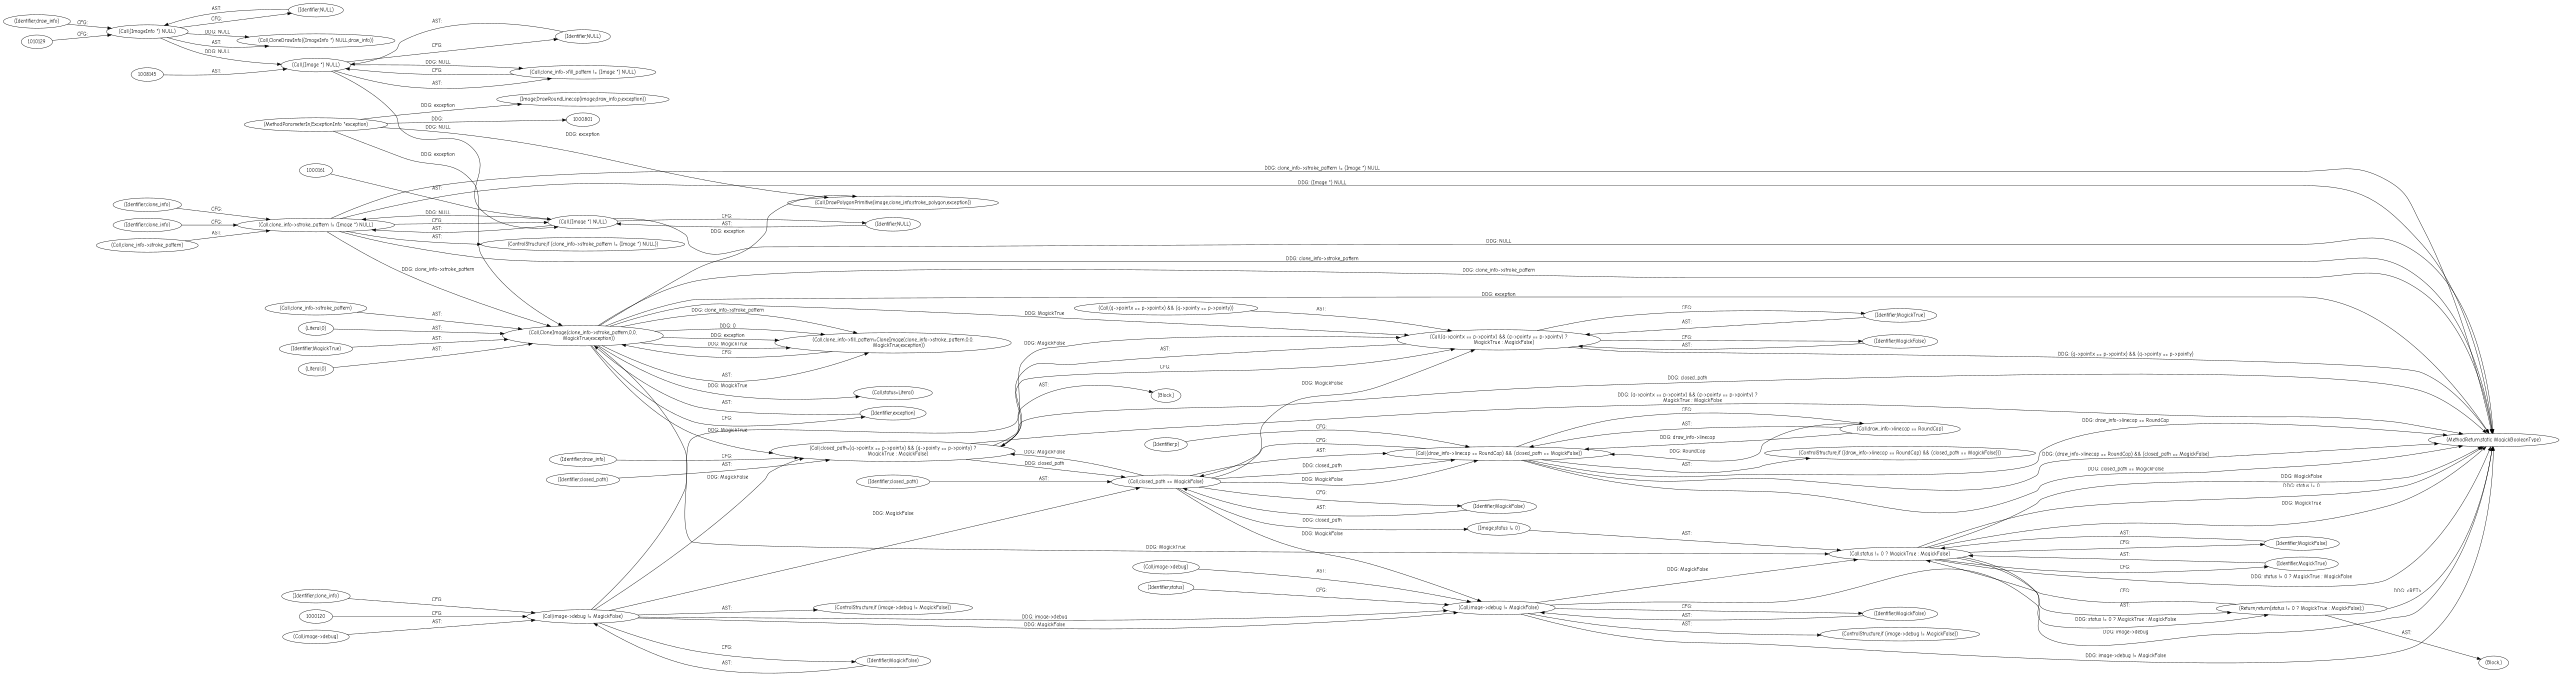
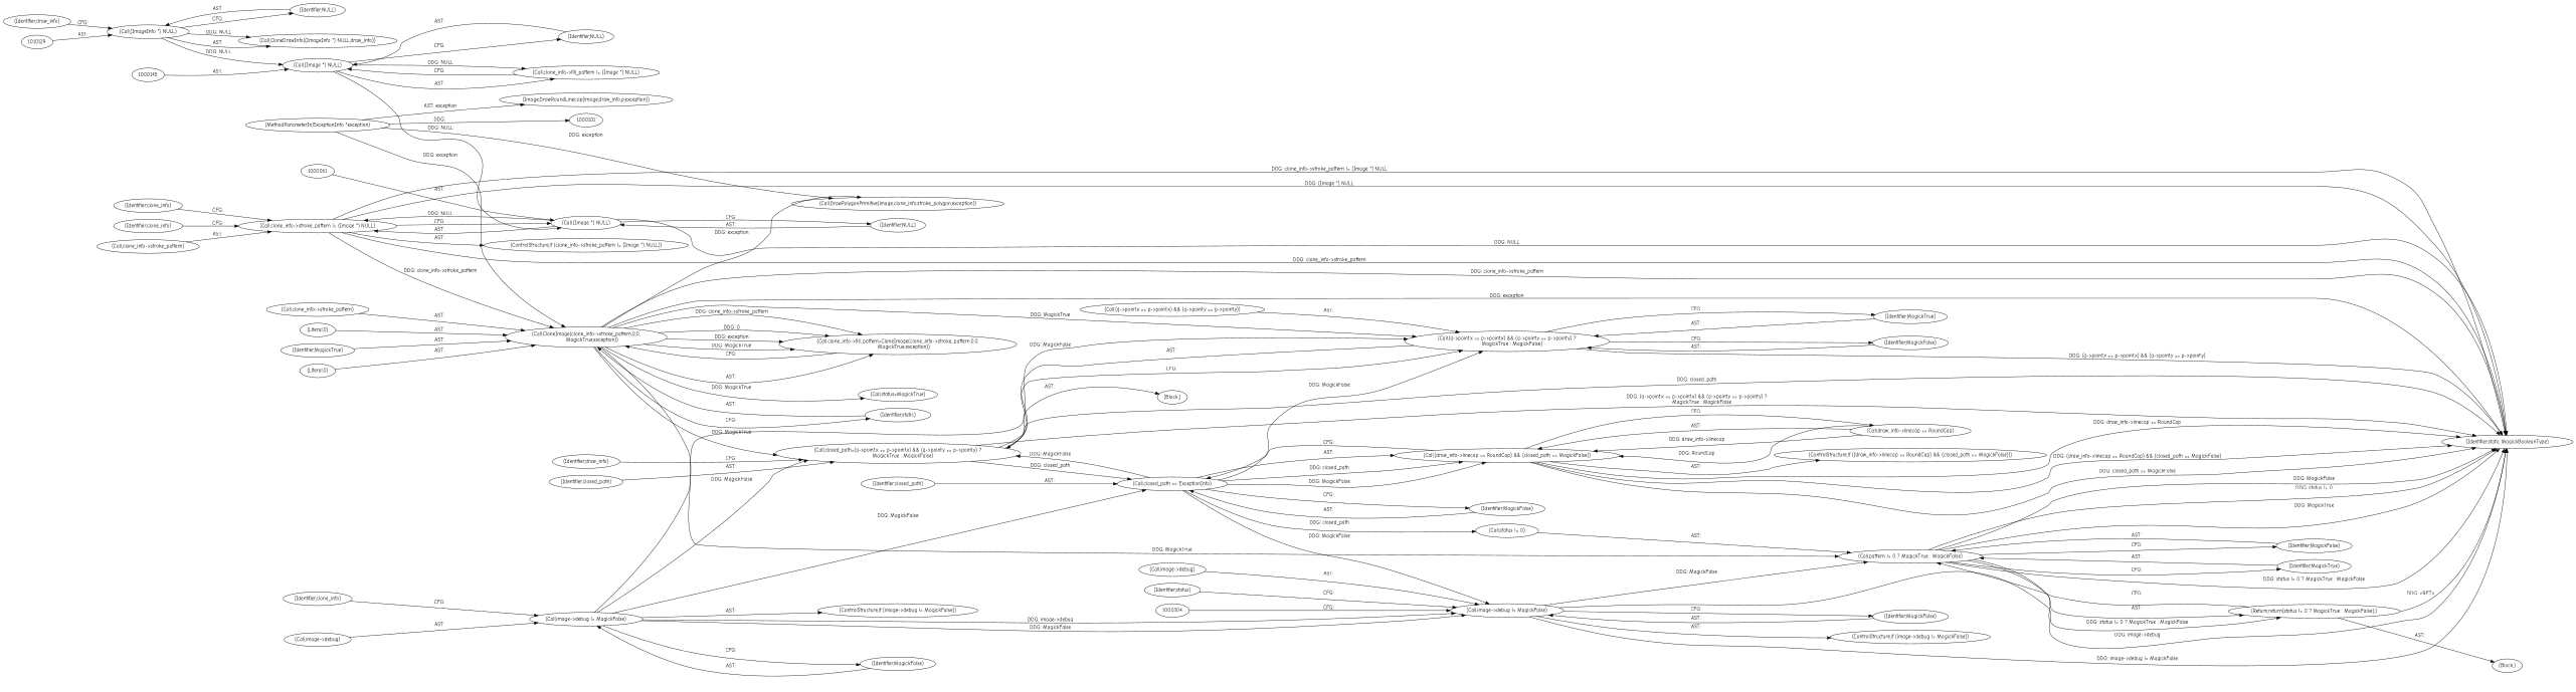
  digraph {
    fontname="Comic Neue"
    rankdir=LR
    node [fontname="Comic Neue"]
    edge [fontname="Comic Neue"]
    n1 [label="(Call,closed_path=(q->point.x == p->point.x) && (q->point.y == p->point.y) ?\n      MagickTrue : MagickFalse)"]
-   n2 [label="(Call,closed_path == MagickFalse)"]
+   n2 [label="(Call,closed_path == ExceptionInfo)"]
    n3 [label="(Call,(q->point.x == p->point.x) && (q->point.y == p->point.y) ?\n      MagickTrue : MagickFalse)"]
    n4 [label="(Block,)"]
-   n5 [label="(MethodReturn,static MagickBooleanType)"]
+   n5 [label="(Identifier,static MagickBooleanType)"]
    n6 [label="(Call,image->debug != MagickFalse)"]
    n7 [label="(Call,(draw_info->linecap == RoundCap) && (closed_path == MagickFalse))"]
    n8 [label="(Identifier,MagickFalse)"]
-   n9 [label="(Image,status != 0)"]
+   n9 [label="(Call,status != 0)"]
    n10 [label="(Identifier,MagickTrue)"]
    n11 [label="(Identifier,MagickFalse)"]
    n12 [label="(Call,CloneImage(clone_info->stroke_pattern,0,0,\n       MagickTrue,exception))"]
-   n13 [label="(Call,status != 0 ? MagickTrue : MagickFalse)"]
+   n13 [label="(Call,pattern != 0 ? MagickTrue : MagickFalse)"]
    n14 [label="(Call,DrawPolygonPrimitive(image,clone_info,stroke_polygon,exception))"]
    n15 [label="(Call,clone_info->fill_pattern=CloneImage(clone_info->stroke_pattern,0,0,\n       MagickTrue,exception))"]
-   n16 [label="(Call,status=Literal)"]
-   n17 [label="(Identifier,exception)"]
+   n16 [label="(Call,status=MagickTrue)"]
+   n17 [label="(Identifier,static)"]
    n18 [label="(Return,return(status != 0 ? MagickTrue : MagickFalse);)"]
    n19 [label="(Identifier,MagickFalse)"]
    n20 [label="(Identifier,MagickTrue)"]
    n21 [label="(Call,clone_info->stroke_pattern != (Image *) NULL)"]
    n22 [label="(Call,(Image *) NULL)"]
    n23 [label="(ControlStructure,if (clone_info->stroke_pattern != (Image *) NULL))"]
    n24 [label="(Identifier,NULL)"]
    n25 [label="(Call,(Image *) NULL)"]
    n26 [label="(Identifier,NULL)"]
    n27 [label="(Call,clone_info->fill_pattern != (Image *) NULL)"]
    n28 [label="(Call,(ImageInfo *) NULL)"]
    n29 [label="(Identifier,NULL)"]
    n30 [label="(Call,CloneDrawInfo((ImageInfo *) NULL,draw_info))"]
    n31 [label="(MethodParameterIn,ExceptionInfo *exception)"]
    n32 [label="(Image,DrawRoundLinecap(image,draw_info,p,exception))"]
-   1000101 [label=1000801]
+   1000101
    n34 [label="(Call,image->debug != MagickFalse)"]
    n35 [label="(ControlStructure,if (image->debug != MagickFalse))"]
    n36 [label="(Identifier,MagickFalse)"]
    n37 [label="(Identifier,MagickFalse)"]
    n38 [label="(ControlStructure,if (image->debug != MagickFalse))"]
    n39 [label="(Call,draw_info->linecap == RoundCap)"]
    n40 [label="(ControlStructure,if ((draw_info->linecap == RoundCap) && (closed_path == MagickFalse)))"]
    n41 [label="(Block,)"]
    n42 [label="(Identifier,draw_info)"]
    n43 [label="(Literal,0)"]
    n44 [label="(Identifier,clone_info)"]
    n45 [label="(Call,image->debug)"]
    n46 [label="(Call,(q->point.x == p->point.x) && (q->point.y == p->point.y))"]
    n47 [label="(Identifier,closed_path)"]
    n48 [label="(Call,clone_info->stroke_pattern)"]
    n49 [label="(Identifier,clone_info)"]
    n50 [label="(Call,image->debug)"]
    n51 [label="(Identifier,status)"]
    n52 [label="(Identifier,clone_info)"]
    n53 [label="(Identifier,draw_info)"]
    n54 [label="(Call,clone_info->stroke_pattern)"]
    n55 [label="(Literal,0)"]
    n56 [label="(Identifier,MagickTrue)"]
-   n57 [label="(Identifier,p)"]
    n58 [label="(Identifier,closed_path)"]
-   1000161
-   1000145 [label=1008145]
+   1000161 [label=1000061]
+   1000145
    n61 [label=1010129]
-   1000120
+   1000304
    n1 -> n2 [label="DDG: closed_path"]
    n1 -> n3 [label="CFG: "]
    n1 -> n4 [label="AST: "]
    n1 -> n5 [label="DDG: closed_path"]
    n1 -> n5 [label="DDG: (q->point.x == p->point.x) && (q->point.y == p->point.y) ?\n      MagickTrue : MagickFalse"]
    n2 -> n1 [label="DDG: MagickFalse"]
    n2 -> n3 [label="DDG: MagickFalse"]
    n2 -> n6 [label="DDG: MagickFalse"]
    n2 -> n7 [label="AST: "]
    n2 -> n7 [label="DDG: closed_path"]
    n2 -> n7 [label="DDG: MagickFalse"]
    n2 -> n8 [label="CFG: "]
    n2 -> n9 [label="DDG: closed_path"]
    n3 -> n1 [label="AST: "]
    n3 -> n5 [label="DDG: (q->point.x == p->point.x) && (q->point.y == p->point.y)"]
    n3 -> n10 [label="CFG: "]
    n3 -> n11 [label="CFG: "]
    n6 -> n5 [label="DDG: image->debug != MagickFalse"]
    n6 -> n5 [label="DDG: image->debug"]
    n6 -> n13 [label="DDG: MagickFalse"]
    n6 -> n37 [label="CFG: "]
    n6 -> n38 [label="AST: "]
    n7 -> n2 [label="CFG: "]
    n7 -> n5 [label="DDG: draw_info->linecap == RoundCap"]
    n7 -> n5 [label="DDG: (draw_info->linecap == RoundCap) && (closed_path == MagickFalse)"]
    n7 -> n5 [label="DDG: closed_path == MagickFalse"]
    n7 -> n39 [label="CFG: "]
    n7 -> n40 [label="AST: "]
    n8 -> n2 [label="AST: "]
    n9 -> n13 [label="AST: "]
    n10 -> n3 [label="AST: "]
    n11 -> n3 [label="AST: "]
    n12 -> n1 [label="DDG: MagickTrue"]
    n12 -> n3 [label="DDG: MagickTrue"]
    n12 -> n5 [label="DDG: clone_info->stroke_pattern"]
    n12 -> n5 [label="DDG: exception"]
    n12 -> n13 [label="DDG: MagickTrue"]
    n12 -> n14 [label="DDG: exception"]
    n12 -> n15 [label="AST: "]
    n12 -> n15 [label="DDG: clone_info->stroke_pattern"]
    n12 -> n15 [label="DDG: 0"]
    n12 -> n15 [label="DDG: exception"]
    n12 -> n15 [label="DDG: MagickTrue"]
    n12 -> n16 [label="DDG: MagickTrue"]
    n12 -> n17 [label="CFG: "]
    n13 -> n5 [label="DDG: status != 0 ? MagickTrue : MagickFalse"]
    n13 -> n5 [label="DDG: MagickFalse"]
    n13 -> n5 [label="DDG: status != 0"]
    n13 -> n5 [label="DDG: MagickTrue"]
    n13 -> n18 [label="AST: "]
    n13 -> n18 [label="DDG: status != 0 ? MagickTrue : MagickFalse"]
    n13 -> n19 [label="CFG: "]
    n13 -> n20 [label="CFG: "]
    n15 -> n12 [label="CFG: "]
    n17 -> n12 [label="AST: "]
    n18 -> n5 [label="DDG: <RET>"]
    n18 -> n13 [label="CFG: "]
    n18 -> n41 [label="AST: "]
    n19 -> n13 [label="AST: "]
    n20 -> n13 [label="AST: "]
    n21 -> n5 [label="DDG: clone_info->stroke_pattern"]
    n21 -> n5 [label="DDG: (Image *) NULL"]
    n21 -> n5 [label="DDG: clone_info->stroke_pattern != (Image *) NULL"]
    n21 -> n12 [label="DDG: clone_info->stroke_pattern"]
    n21 -> n22 [label="CFG: "]
    n21 -> n23 [label="AST: "]
    n22 -> n5 [label="DDG: NULL"]
    n22 -> n21 [label="AST: "]
    n22 -> n21 [label="DDG: NULL"]
    n22 -> n24 [label="CFG: "]
    n24 -> n22 [label="AST: "]
    n25 -> n22 [label="DDG: NULL"]
    n25 -> n26 [label="CFG: "]
    n25 -> n27 [label="AST: "]
    n25 -> n27 [label="DDG: NULL"]
    n26 -> n25 [label="AST: "]
    n27 -> n25 [label="CFG: "]
    n28 -> n25 [label="DDG: NULL"]
    n28 -> n29 [label="CFG: "]
    n28 -> n30 [label="AST: "]
    n28 -> n30 [label="DDG: NULL"]
    n29 -> n28 [label="AST: "]
    n31 -> n12 [label="DDG: exception"]
    n31 -> n14 [label="DDG: exception"]
-   n31 -> n32 [label="DDG: exception"]
+   n31 -> n32 [label="AST: exception"]
    n31 -> 1000101 [label="DDG: "]
    n34 -> n1 [label="DDG: MagickFalse"]
    n34 -> n2 [label="DDG: MagickFalse"]
    n34 -> n3 [label="DDG: MagickFalse"]
    n34 -> n6 [label="DDG: image->debug"]
    n34 -> n6 [label="DDG: MagickFalse"]
    n34 -> n35 [label="AST: "]
    n34 -> n36 [label="CFG: "]
    n36 -> n34 [label="AST: "]
    n37 -> n6 [label="AST: "]
    n39 -> n7 [label="AST: "]
    n39 -> n7 [label="DDG: draw_info->linecap"]
    n39 -> n7 [label="DDG: RoundCap"]
    n42 -> n28 [label="CFG: "]
    n43 -> n12 [label="AST: "]
    n44 -> n21 [label="CFG: "]
    n45 -> n34 [label="AST: "]
    n46 -> n3 [label="AST: "]
    n47 -> n1 [label="AST: "]
    n48 -> n12 [label="AST: "]
    n49 -> n34 [label="CFG: "]
    n50 -> n6 [label="AST: "]
    n51 -> n6 [label="CFG: "]
    n52 -> n21 [label="CFG: "]
    n53 -> n1 [label="CFG: "]
    n54 -> n21 [label="AST: "]
    n55 -> n12 [label="AST: "]
    n56 -> n12 [label="AST: "]
-   n57 -> n7 [label="CFG: "]
    n58 -> n2 [label="AST: "]
    1000161 -> n22 [label="AST: "]
    1000145 -> n25 [label="AST: "]
-   n61 -> n28 [label="CFG: "]
-   1000120 -> n34 [label="CFG: "]
+   n61 -> n28 [label="AST: "]
+   1000304 -> n6 [label="CFG: "]
  }
